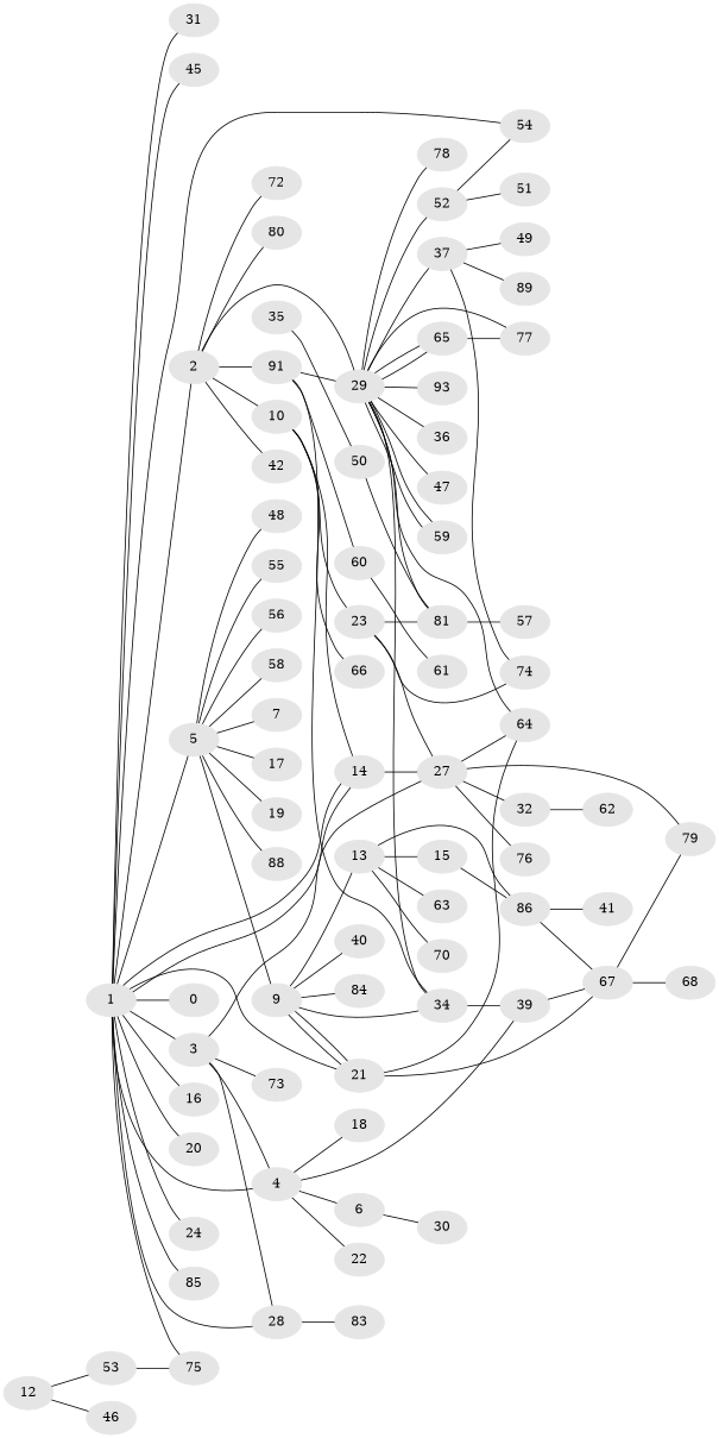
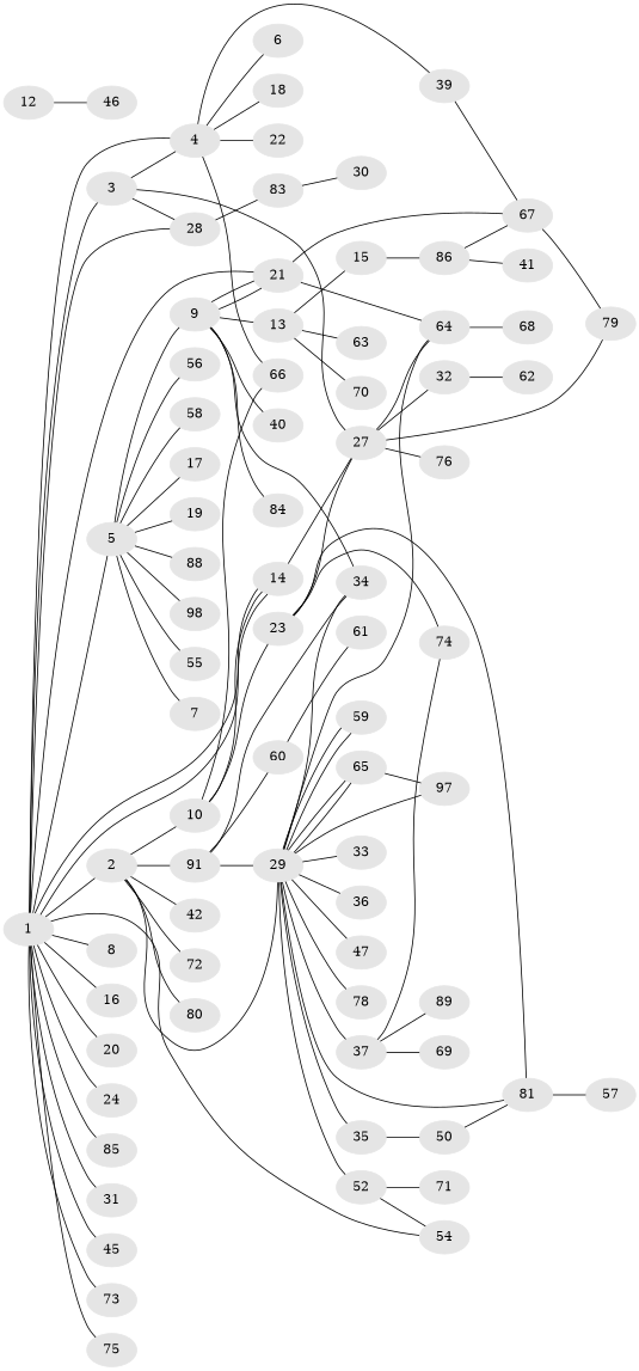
  graph {
    rankdir=LR
    node [color=gray90 style=filled]
    1
    2
    3
    4
    5
-   8 [label=0]
+   8
    14
    16
    20
    21
    24
    n12 [label=85]
    28
    31
    45
    54
    73
    75
    10
    n20 [label=91]
    29
    42
    72
    80
    27
    6
    18
    22
    39
    66
    7
    9
    17
    19
    n35 [label=88]
-   48
+   48 [label=98]
    55
    56
    58
    64
    67
    n42 [label=83]
    23
    34
    60
    12
    46
-   53
    n49 [label=81]
-   33 [label=93]
+   33
    35
    36
    37
    47
    52
    59
    65
-   77
+   77 [label=97]
    78
    32
    76
    79
    30
    13
    40
    n66 [label=84]
    15
    n68 [label=86]
    63
    70
    74
    61
    41
    57
    68
    62
    50
-   49
+   49 [label=69]
    n79 [label=89]
-   71 [label=51]
+   71
    1 -- 2
    1 -- 3
    1 -- 4
    1 -- 5
    1 -- 8
    1 -- 14
    1 -- 14
    1 -- 16
    1 -- 20
    1 -- 21
    1 -- 24
    1 -- n12
    1 -- 28
    1 -- 31
    1 -- 45
    1 -- 54
-   3 -- 73
+   1 -- 73
    1 -- 75
    2 -- 10
    2 -- n20
    2 -- 29
    2 -- 42
    2 -- 72
    2 -- 80
    3 -- 4
    3 -- 28
    3 -- 27
    4 -- 6
    4 -- 18
    4 -- 22
    4 -- 39
+   4 -- 66
    5 -- 7
    5 -- 9
    5 -- 17
    5 -- 19
    5 -- n35
    5 -- 48
    5 -- 55
    5 -- 56
    5 -- 58
    14 -- 27
    21 -- 64
    21 -- 67
    28 -- n42
    10 -- 14
    10 -- 66
    10 -- 23
    n20 -- 29
    n20 -- 34
    n20 -- 60
    29 -- 64
    29 -- 34
    29 -- n49
    29 -- 33
+   29 -- 35
    29 -- 36
    29 -- 37
    29 -- 47
    29 -- 52
    29 -- 59
    29 -- 59
    29 -- 65
    29 -- 65
    29 -- 77
    29 -- 78
    27 -- 64
    27 -- 32
    27 -- 76
    27 -- 79
-   6 -- 30
+   n42 -- 30
    39 -- 67
    9 -- 21
    9 -- 21
    9 -- 34
    9 -- 13
    9 -- 40
    9 -- n66
    67 -- 79
-   67 -- 68
+   64 -- 68
    23 -- 27
    23 -- n49
    23 -- 74
-   34 -- 39
    60 -- 61
    12 -- 46
-   12 -- 53
-   53 -- 75
    n49 -- 57
    35 -- 50
    37 -- 74
    37 -- 49
    37 -- n79
    52 -- 54
    52 -- 71
    65 -- 77
    32 -- 62
    13 -- 15
-   13 -- n68
    13 -- 63
    13 -- 70
    15 -- n68
    n68 -- 67
    n68 -- 41
    50 -- n49
  }
